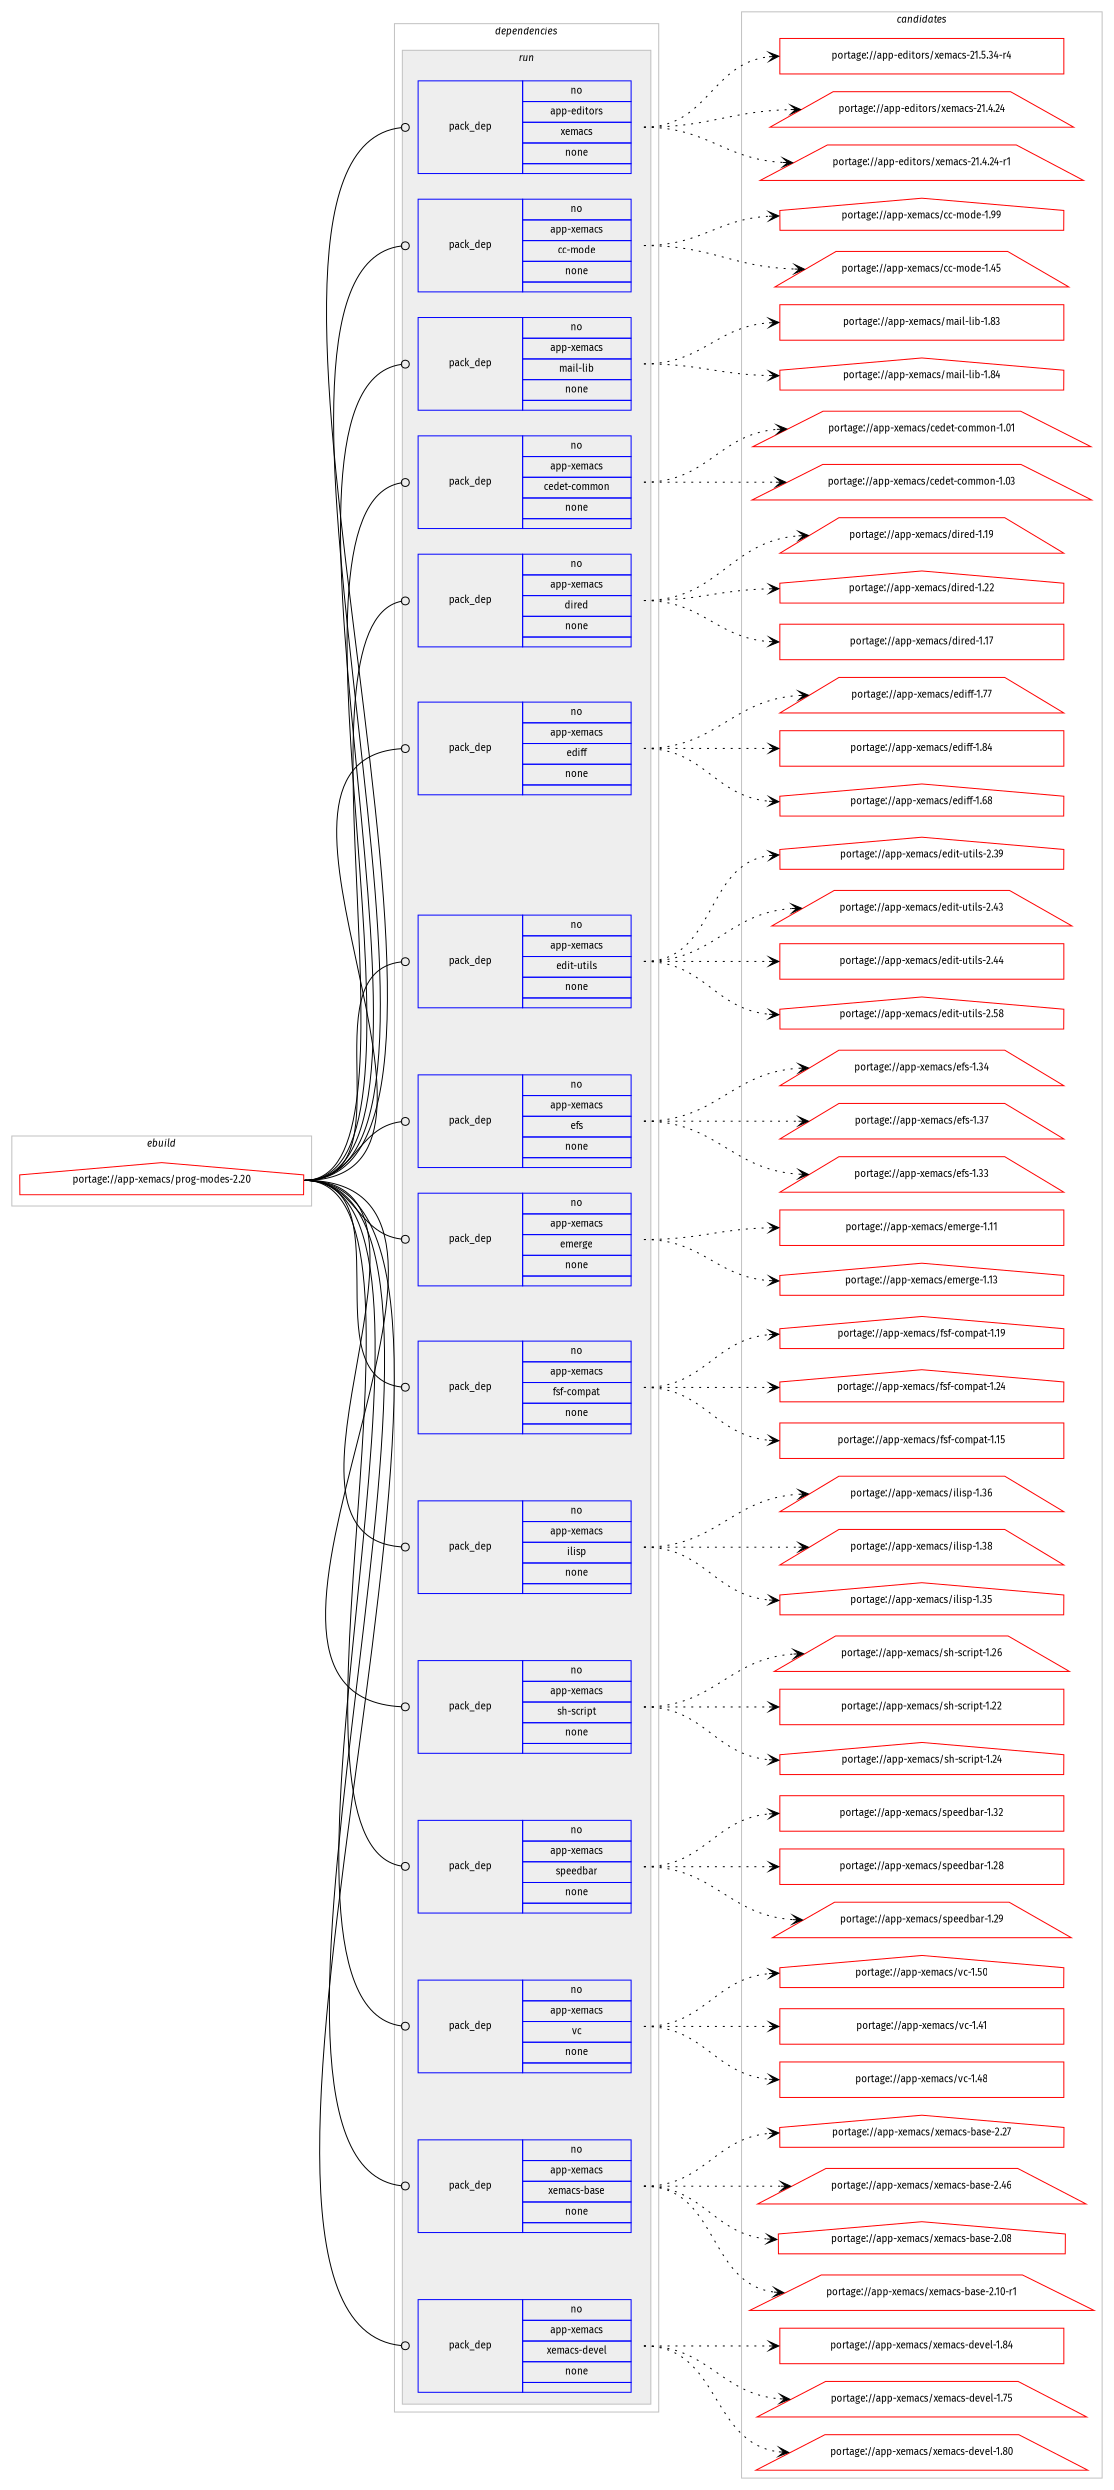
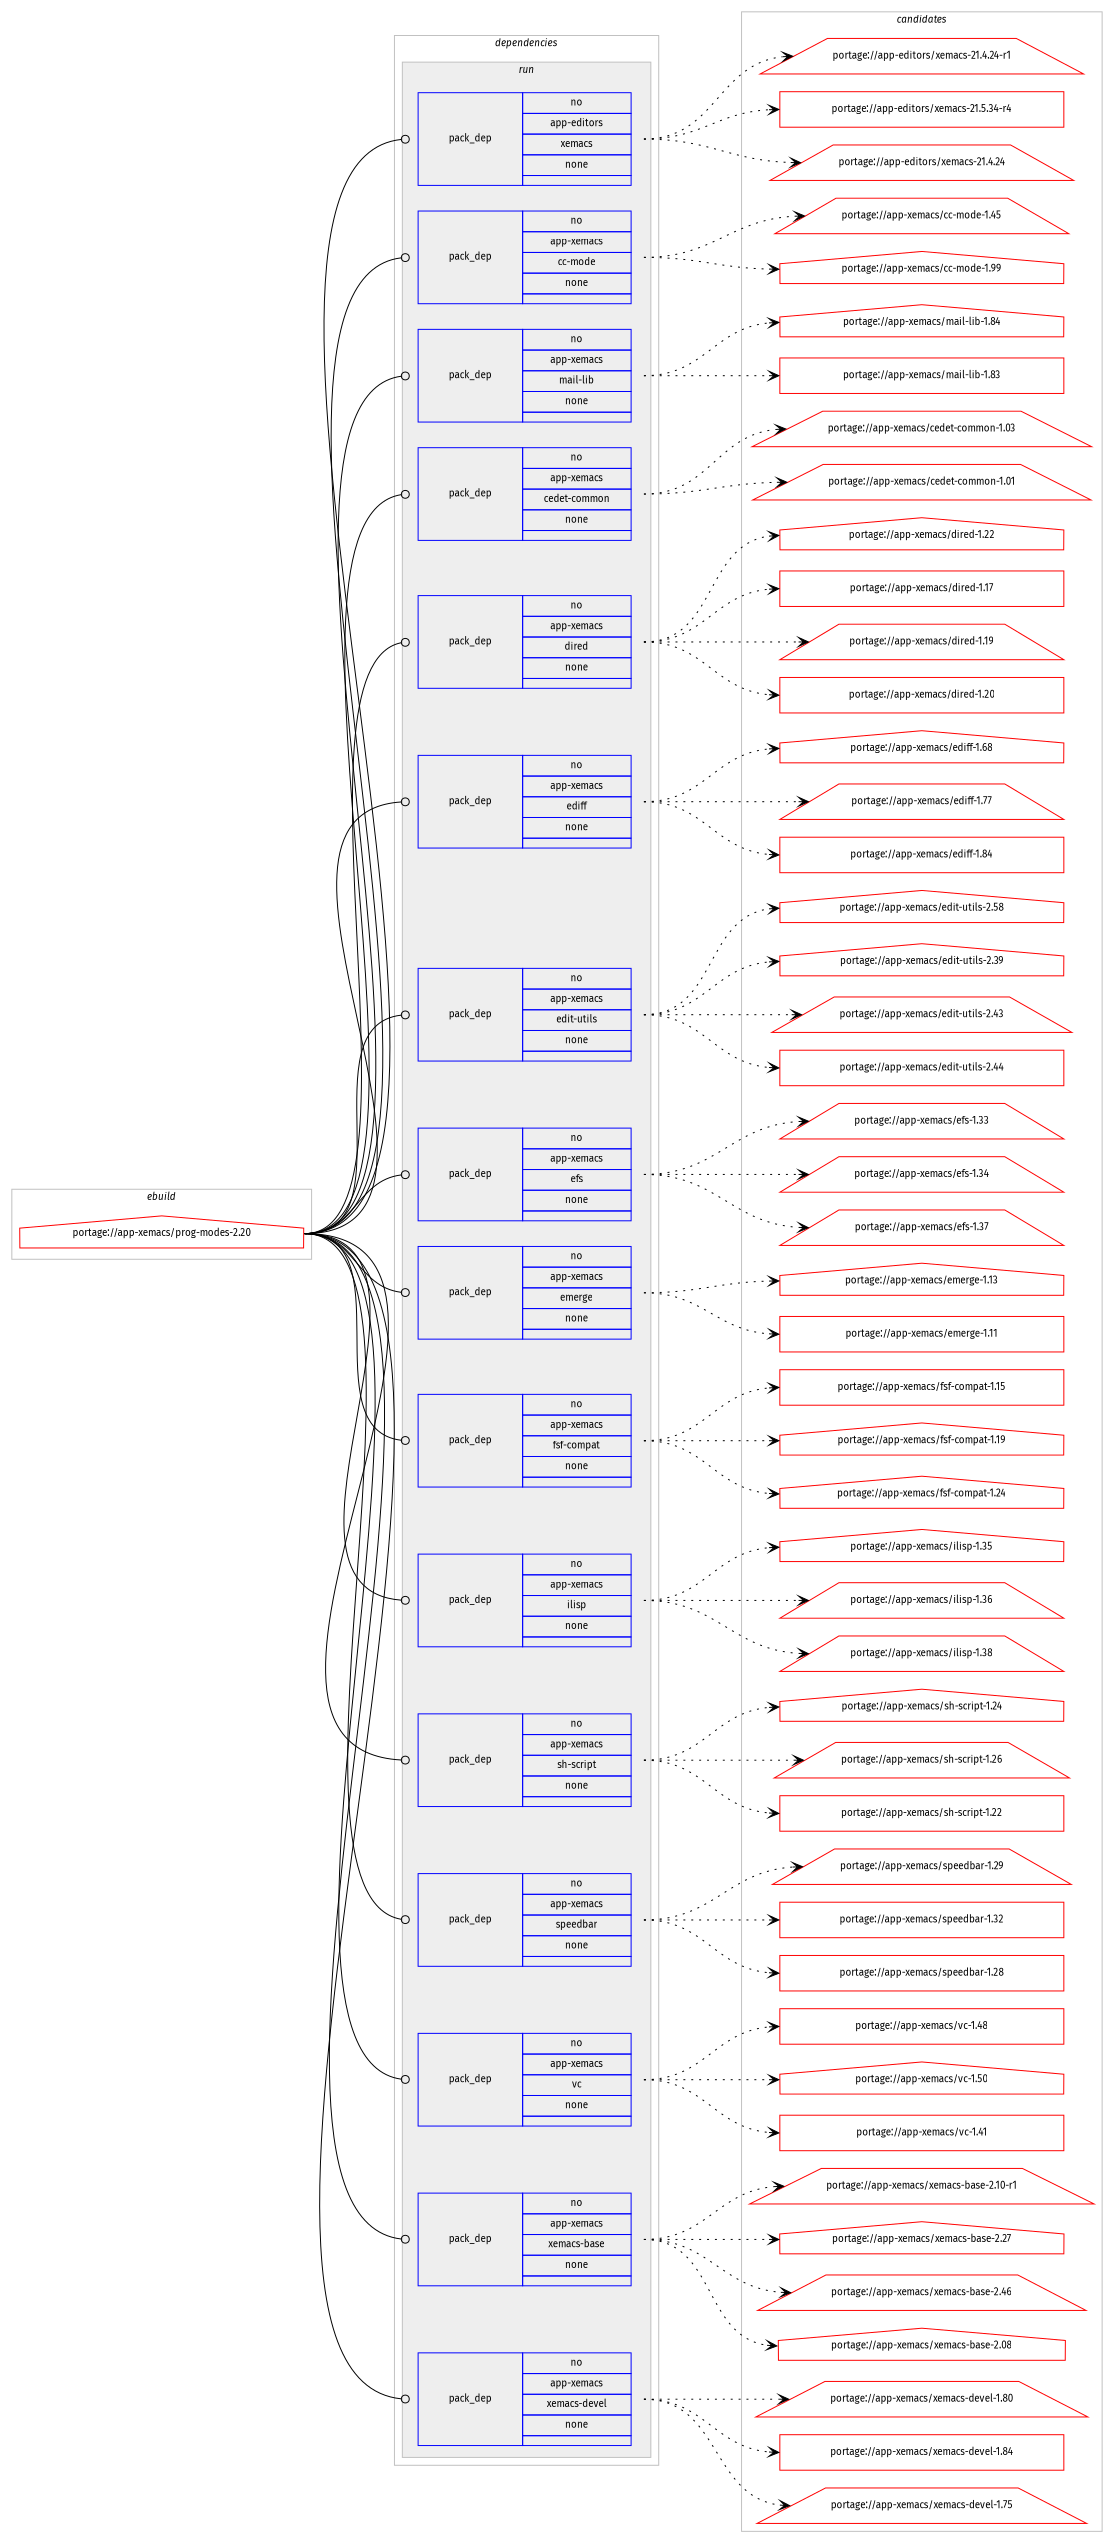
  digraph {
    compound=true
    concentrate=true
    fontname="Fira Sans"
    fontsize=10
    newrank=true
    rankdir=LR
    ranksep=1.5
    node [color=red fontname="Fira Sans" fontsize=10 shape=trapezium]
    edge [arrowhead=vee fontname="Fira Sans" headport=w style=dotted tailport=e weight=100]
    n1 [label="portage://app-xemacs/prog-modes-2.20" shape=house width=4]
    n2 [color=blue label=<<TABLE BORDER="0" CELLBORDER="1" CELLSPACING="0" CELLPADDING="4" WIDTH="220"><TR><TD ROWSPAN="6" CELLPADDING="30">pack_dep</TD></TR><TR><TD WIDTH="110">no</TD></TR><TR><TD>app-editors</TD></TR><TR><TD>xemacs</TD></TR><TR><TD>none</TD></TR><TR><TD></TD></TR></TABLE>> shape=none]
    n3 [color=blue label=<<TABLE BORDER="0" CELLBORDER="1" CELLSPACING="0" CELLPADDING="4" WIDTH="220"><TR><TD ROWSPAN="6" CELLPADDING="30">pack_dep</TD></TR><TR><TD WIDTH="110">no</TD></TR><TR><TD>app-xemacs</TD></TR><TR><TD>cc-mode</TD></TR><TR><TD>none</TD></TR><TR><TD></TD></TR></TABLE>> shape=none]
    n4 [color=blue label=<<TABLE BORDER="0" CELLBORDER="1" CELLSPACING="0" CELLPADDING="4" WIDTH="220"><TR><TD ROWSPAN="6" CELLPADDING="30">pack_dep</TD></TR><TR><TD WIDTH="110">no</TD></TR><TR><TD>app-xemacs</TD></TR><TR><TD>mail-lib</TD></TR><TR><TD>none</TD></TR><TR><TD></TD></TR></TABLE>> shape=none]
    n5 [color=blue label=<<TABLE BORDER="0" CELLBORDER="1" CELLSPACING="0" CELLPADDING="4" WIDTH="220"><TR><TD ROWSPAN="6" CELLPADDING="30">pack_dep</TD></TR><TR><TD WIDTH="110">no</TD></TR><TR><TD>app-xemacs</TD></TR><TR><TD>cedet-common</TD></TR><TR><TD>none</TD></TR><TR><TD></TD></TR></TABLE>> shape=none]
    n6 [color=blue label=<<TABLE BORDER="0" CELLBORDER="1" CELLSPACING="0" CELLPADDING="4" WIDTH="220"><TR><TD ROWSPAN="6" CELLPADDING="30">pack_dep</TD></TR><TR><TD WIDTH="110">no</TD></TR><TR><TD>app-xemacs</TD></TR><TR><TD>dired</TD></TR><TR><TD>none</TD></TR><TR><TD></TD></TR></TABLE>> shape=none]
    n7 [color=blue label=<<TABLE BORDER="0" CELLBORDER="1" CELLSPACING="0" CELLPADDING="4" WIDTH="220"><TR><TD ROWSPAN="6" CELLPADDING="30">pack_dep</TD></TR><TR><TD WIDTH="110">no</TD></TR><TR><TD>app-xemacs</TD></TR><TR><TD>ediff</TD></TR><TR><TD>none</TD></TR><TR><TD></TD></TR></TABLE>> shape=none]
    n8 [color=blue label=<<TABLE BORDER="0" CELLBORDER="1" CELLSPACING="0" CELLPADDING="4" WIDTH="220"><TR><TD ROWSPAN="6" CELLPADDING="30">pack_dep</TD></TR><TR><TD WIDTH="110">no</TD></TR><TR><TD>app-xemacs</TD></TR><TR><TD>edit-utils</TD></TR><TR><TD>none</TD></TR><TR><TD></TD></TR></TABLE>> shape=none]
    n9 [color=blue label=<<TABLE BORDER="0" CELLBORDER="1" CELLSPACING="0" CELLPADDING="4" WIDTH="220"><TR><TD ROWSPAN="6" CELLPADDING="30">pack_dep</TD></TR><TR><TD WIDTH="110">no</TD></TR><TR><TD>app-xemacs</TD></TR><TR><TD>efs</TD></TR><TR><TD>none</TD></TR><TR><TD></TD></TR></TABLE>> shape=none]
    n10 [color=blue label=<<TABLE BORDER="0" CELLBORDER="1" CELLSPACING="0" CELLPADDING="4" WIDTH="220"><TR><TD ROWSPAN="6" CELLPADDING="30">pack_dep</TD></TR><TR><TD WIDTH="110">no</TD></TR><TR><TD>app-xemacs</TD></TR><TR><TD>emerge</TD></TR><TR><TD>none</TD></TR><TR><TD></TD></TR></TABLE>> shape=none]
    n11 [color=blue label=<<TABLE BORDER="0" CELLBORDER="1" CELLSPACING="0" CELLPADDING="4" WIDTH="220"><TR><TD ROWSPAN="6" CELLPADDING="30">pack_dep</TD></TR><TR><TD WIDTH="110">no</TD></TR><TR><TD>app-xemacs</TD></TR><TR><TD>fsf-compat</TD></TR><TR><TD>none</TD></TR><TR><TD></TD></TR></TABLE>> shape=none]
    n12 [color=blue label=<<TABLE BORDER="0" CELLBORDER="1" CELLSPACING="0" CELLPADDING="4" WIDTH="220"><TR><TD ROWSPAN="6" CELLPADDING="30">pack_dep</TD></TR><TR><TD WIDTH="110">no</TD></TR><TR><TD>app-xemacs</TD></TR><TR><TD>ilisp</TD></TR><TR><TD>none</TD></TR><TR><TD></TD></TR></TABLE>> shape=none]
    n13 [color=blue label=<<TABLE BORDER="0" CELLBORDER="1" CELLSPACING="0" CELLPADDING="4" WIDTH="220"><TR><TD ROWSPAN="6" CELLPADDING="30">pack_dep</TD></TR><TR><TD WIDTH="110">no</TD></TR><TR><TD>app-xemacs</TD></TR><TR><TD>sh-script</TD></TR><TR><TD>none</TD></TR><TR><TD></TD></TR></TABLE>> shape=none]
    n14 [color=blue label=<<TABLE BORDER="0" CELLBORDER="1" CELLSPACING="0" CELLPADDING="4" WIDTH="220"><TR><TD ROWSPAN="6" CELLPADDING="30">pack_dep</TD></TR><TR><TD WIDTH="110">no</TD></TR><TR><TD>app-xemacs</TD></TR><TR><TD>speedbar</TD></TR><TR><TD>none</TD></TR><TR><TD></TD></TR></TABLE>> shape=none]
    n15 [color=blue label=<<TABLE BORDER="0" CELLBORDER="1" CELLSPACING="0" CELLPADDING="4" WIDTH="220"><TR><TD ROWSPAN="6" CELLPADDING="30">pack_dep</TD></TR><TR><TD WIDTH="110">no</TD></TR><TR><TD>app-xemacs</TD></TR><TR><TD>vc</TD></TR><TR><TD>none</TD></TR><TR><TD></TD></TR></TABLE>> shape=none]
    n16 [color=blue label=<<TABLE BORDER="0" CELLBORDER="1" CELLSPACING="0" CELLPADDING="4" WIDTH="220"><TR><TD ROWSPAN="6" CELLPADDING="30">pack_dep</TD></TR><TR><TD WIDTH="110">no</TD></TR><TR><TD>app-xemacs</TD></TR><TR><TD>xemacs-base</TD></TR><TR><TD>none</TD></TR><TR><TD></TD></TR></TABLE>> shape=none]
    n17 [color=blue label=<<TABLE BORDER="0" CELLBORDER="1" CELLSPACING="0" CELLPADDING="4" WIDTH="220"><TR><TD ROWSPAN="6" CELLPADDING="30">pack_dep</TD></TR><TR><TD WIDTH="110">no</TD></TR><TR><TD>app-xemacs</TD></TR><TR><TD>xemacs-devel</TD></TR><TR><TD>none</TD></TR><TR><TD></TD></TR></TABLE>> shape=none]
    n18 [label="portage://app-xemacs/cc-mode-1.45" width=4]
    n19 [label="portage://app-xemacs/cc-mode-1.99" shape=house width=4]
    n20 [label="portage://app-editors/xemacs-21.4.24" width=4]
    n21 [label="portage://app-editors/xemacs-21.4.24-r1" width=4]
    n22 [label="portage://app-editors/xemacs-21.5.34-r4" shape=box width=4]
    n23 [label="portage://app-xemacs/cedet-common-1.01" width=4]
    n24 [label="portage://app-xemacs/cedet-common-1.03" width=4]
    n25 [label="portage://app-xemacs/dired-1.17" shape=box width=4]
    n26 [label="portage://app-xemacs/dired-1.19" width=4]
+   n27 [label="portage://app-xemacs/dired-1.20" shape=box width=4]
    n28 [label="portage://app-xemacs/dired-1.22" shape=house width=4]
    n29 [label="portage://app-xemacs/ediff-1.68" shape=house width=4]
    n30 [label="portage://app-xemacs/ediff-1.77" width=4]
    n31 [label="portage://app-xemacs/ediff-1.84" shape=box width=4]
    n32 [label="portage://app-xemacs/edit-utils-2.39" shape=house width=4]
    n33 [label="portage://app-xemacs/edit-utils-2.43" width=4]
    n34 [label="portage://app-xemacs/edit-utils-2.44" shape=box width=4]
    n35 [label="portage://app-xemacs/edit-utils-2.58" shape=house width=4]
    n36 [label="portage://app-xemacs/efs-1.33" width=4]
    n37 [label="portage://app-xemacs/efs-1.34" width=4]
    n38 [label="portage://app-xemacs/efs-1.37" width=4]
    n39 [label="portage://app-xemacs/emerge-1.11" shape=box width=4]
    n40 [label="portage://app-xemacs/emerge-1.13" shape=house width=4]
    n41 [label="portage://app-xemacs/fsf-compat-1.15" shape=box width=4]
    n42 [label="portage://app-xemacs/fsf-compat-1.19" shape=house width=4]
    n43 [label="portage://app-xemacs/fsf-compat-1.24" shape=house width=4]
    n44 [label="portage://app-xemacs/ilisp-1.35" shape=house width=4]
    n45 [label="portage://app-xemacs/ilisp-1.36" width=4]
    n46 [label="portage://app-xemacs/ilisp-1.38" width=4]
    n47 [label="portage://app-xemacs/mail-lib-1.83" shape=box width=4]
    n48 [label="portage://app-xemacs/mail-lib-1.84" shape=house width=4]
    n49 [label="portage://app-xemacs/sh-script-1.22" shape=box width=4]
    n50 [label="portage://app-xemacs/sh-script-1.24" shape=house width=4]
    n51 [label="portage://app-xemacs/sh-script-1.26" width=4]
    n52 [label="portage://app-xemacs/speedbar-1.28" shape=box width=4]
    n53 [label="portage://app-xemacs/speedbar-1.29" width=4]
    n54 [label="portage://app-xemacs/speedbar-1.32" shape=box width=4]
    n55 [label="portage://app-xemacs/vc-1.41" shape=box width=4]
    n56 [label="portage://app-xemacs/vc-1.48" shape=box width=4]
    n57 [label="portage://app-xemacs/vc-1.50" shape=house width=4]
    n58 [label="portage://app-xemacs/xemacs-base-2.08" shape=house width=4]
    n59 [label="portage://app-xemacs/xemacs-base-2.10-r1" width=4]
    n60 [label="portage://app-xemacs/xemacs-base-2.27" shape=house width=4]
    n61 [label="portage://app-xemacs/xemacs-base-2.46" width=4]
    n62 [label="portage://app-xemacs/xemacs-devel-1.75" width=4]
    n63 [label="portage://app-xemacs/xemacs-devel-1.80" width=4]
    n64 [label="portage://app-xemacs/xemacs-devel-1.84" shape=box width=4]
    subgraph cluster_1 {
      color=gray
      label=<<i>ebuild</i>>
      rank=same
      n1
    }
    subgraph cluster_2 {
      color=gray
      label=<<i>dependencies</i>>
      subgraph cluster_3 {
        color=gray
        fillcolor="#eeeeee"
        label=<<i>compile</i>>
        style=filled
      }
      subgraph cluster_4 {
        color=gray
        fillcolor="#eeeeee"
        label=<<i>compile and run</i>>
        style=filled
      }
      subgraph cluster_5 {
        color=gray
        fillcolor="#eeeeee"
        label=<<i>run</i>>
        style=filled
        subgraph sub_6 {
          color=gray
          fillcolor="#eeeeee"
          label=<<i>run</i>>
          style=filled
          n2
        }
        subgraph sub_7 {
          color=gray
          fillcolor="#eeeeee"
          label=<<i>run</i>>
          style=filled
          n3
        }
        subgraph sub_8 {
          color=gray
          fillcolor="#eeeeee"
          label=<<i>run</i>>
          style=filled
          n4
        }
        subgraph sub_9 {
          color=gray
          fillcolor="#eeeeee"
          label=<<i>run</i>>
          style=filled
          n5
        }
        subgraph sub_10 {
          color=gray
          fillcolor="#eeeeee"
          label=<<i>run</i>>
          style=filled
          n6
        }
        subgraph sub_11 {
          color=gray
          fillcolor="#eeeeee"
          label=<<i>run</i>>
          style=filled
          n7
        }
        subgraph sub_12 {
          color=gray
          fillcolor="#eeeeee"
          label=<<i>run</i>>
          style=filled
          n8
        }
        subgraph sub_13 {
          color=gray
          fillcolor="#eeeeee"
          label=<<i>run</i>>
          style=filled
          n9
        }
        subgraph sub_14 {
          color=gray
          fillcolor="#eeeeee"
          label=<<i>run</i>>
          style=filled
          n10
        }
        subgraph sub_15 {
          color=gray
          fillcolor="#eeeeee"
          label=<<i>run</i>>
          style=filled
          n11
        }
        subgraph sub_16 {
          color=gray
          fillcolor="#eeeeee"
          label=<<i>run</i>>
          style=filled
          n12
        }
        subgraph sub_17 {
          color=gray
          fillcolor="#eeeeee"
          label=<<i>run</i>>
          style=filled
          n13
        }
        subgraph sub_18 {
          color=gray
          fillcolor="#eeeeee"
          label=<<i>run</i>>
          style=filled
          n14
        }
        subgraph sub_19 {
          color=gray
          fillcolor="#eeeeee"
          label=<<i>run</i>>
          style=filled
          n15
        }
        subgraph sub_20 {
          color=gray
          fillcolor="#eeeeee"
          label=<<i>run</i>>
          style=filled
          n16
        }
        subgraph sub_21 {
          color=gray
          fillcolor="#eeeeee"
          label=<<i>run</i>>
          style=filled
          n17
        }
      }
    }
    subgraph cluster_22 {
      color=gray
      label=<<i>candidates</i>>
      rank=same
      subgraph sub_23 {
        color=black
        label=<<i>candidates</i>>
        nodesep=1
        rank=same
        n18
        n19
      }
      subgraph sub_24 {
        color=black
        label=<<i>candidates</i>>
        nodesep=1
        rank=same
        n20
        n21
        n22
      }
      subgraph sub_25 {
        color=black
        label=<<i>candidates</i>>
        nodesep=1
        rank=same
        n23
        n24
      }
      subgraph sub_26 {
        color=black
        label=<<i>candidates</i>>
        nodesep=1
        rank=same
        n25
        n26
+       n27
        n28
      }
      subgraph sub_27 {
        color=black
        label=<<i>candidates</i>>
        nodesep=1
        rank=same
        n29
        n30
        n31
      }
      subgraph sub_28 {
        color=black
        label=<<i>candidates</i>>
        nodesep=1
        rank=same
        n32
        n33
        n34
        n35
      }
      subgraph sub_29 {
        color=black
        label=<<i>candidates</i>>
        nodesep=1
        rank=same
        n36
        n37
        n38
      }
      subgraph sub_30 {
        color=black
        label=<<i>candidates</i>>
        nodesep=1
        rank=same
        n39
        n40
      }
      subgraph sub_31 {
        color=black
        label=<<i>candidates</i>>
        nodesep=1
        rank=same
        n41
        n42
        n43
      }
      subgraph sub_32 {
        color=black
        label=<<i>candidates</i>>
        nodesep=1
        rank=same
        n44
        n45
        n46
      }
      subgraph sub_33 {
        color=black
        label=<<i>candidates</i>>
        nodesep=1
        rank=same
        n47
        n48
      }
      subgraph sub_34 {
        color=black
        label=<<i>candidates</i>>
        nodesep=1
        rank=same
        n49
        n50
        n51
      }
      subgraph sub_35 {
        color=black
        label=<<i>candidates</i>>
        nodesep=1
        rank=same
        n52
        n53
        n54
      }
      subgraph sub_36 {
        color=black
        label=<<i>candidates</i>>
        nodesep=1
        rank=same
        n55
        n56
        n57
      }
      subgraph sub_37 {
        color=black
        label=<<i>candidates</i>>
        nodesep=1
        rank=same
        n58
        n59
        n60
        n61
      }
      subgraph sub_38 {
        color=black
        label=<<i>candidates</i>>
        nodesep=1
        rank=same
        n62
        n63
        n64
      }
    }
    n1 -> n2 [arrowhead=odot style=solid weight=20]
    n1 -> n3 [arrowhead=odot style=solid weight=20]
    n1 -> n4 [arrowhead=odot style=solid weight=20]
    n1 -> n5 [arrowhead=odot style=solid weight=20]
    n1 -> n6 [arrowhead=odot style=solid weight=20]
    n1 -> n7 [arrowhead=odot style=solid weight=20]
    n1 -> n8 [arrowhead=odot style=solid weight=20]
    n1 -> n9 [arrowhead=odot style=solid weight=20]
    n1 -> n10 [arrowhead=odot style=solid weight=20]
    n1 -> n11 [arrowhead=odot style=solid weight=20]
    n1 -> n12 [arrowhead=odot style=solid weight=20]
    n1 -> n13 [arrowhead=odot style=solid weight=20]
    n1 -> n14 [arrowhead=odot style=solid weight=20]
    n1 -> n15 [arrowhead=odot style=solid weight=20]
    n1 -> n16 [arrowhead=odot style=solid weight=20]
    n1 -> n17 [arrowhead=odot style=solid weight=20]
    n2 -> n20
    n2 -> n21
    n2 -> n22
    n3 -> n18
    n3 -> n19
    n4 -> n47
    n4 -> n48
    n5 -> n23
    n5 -> n24
    n6 -> n25
    n6 -> n26
+   n6 -> n27
    n6 -> n28
    n7 -> n29
    n7 -> n30
    n7 -> n31
    n8 -> n32
    n8 -> n33
    n8 -> n34
    n8 -> n35
    n9 -> n36
    n9 -> n37
    n9 -> n38
    n10 -> n39
    n10 -> n40
    n11 -> n41
    n11 -> n42
    n11 -> n43
    n12 -> n44
    n12 -> n45
    n12 -> n46
    n13 -> n49
    n13 -> n50
    n13 -> n51
    n14 -> n52
    n14 -> n53
    n14 -> n54
    n15 -> n55
    n15 -> n56
    n15 -> n57
    n16 -> n58
    n16 -> n59
    n16 -> n60
    n16 -> n61
    n17 -> n62
    n17 -> n63
    n17 -> n64
  }
